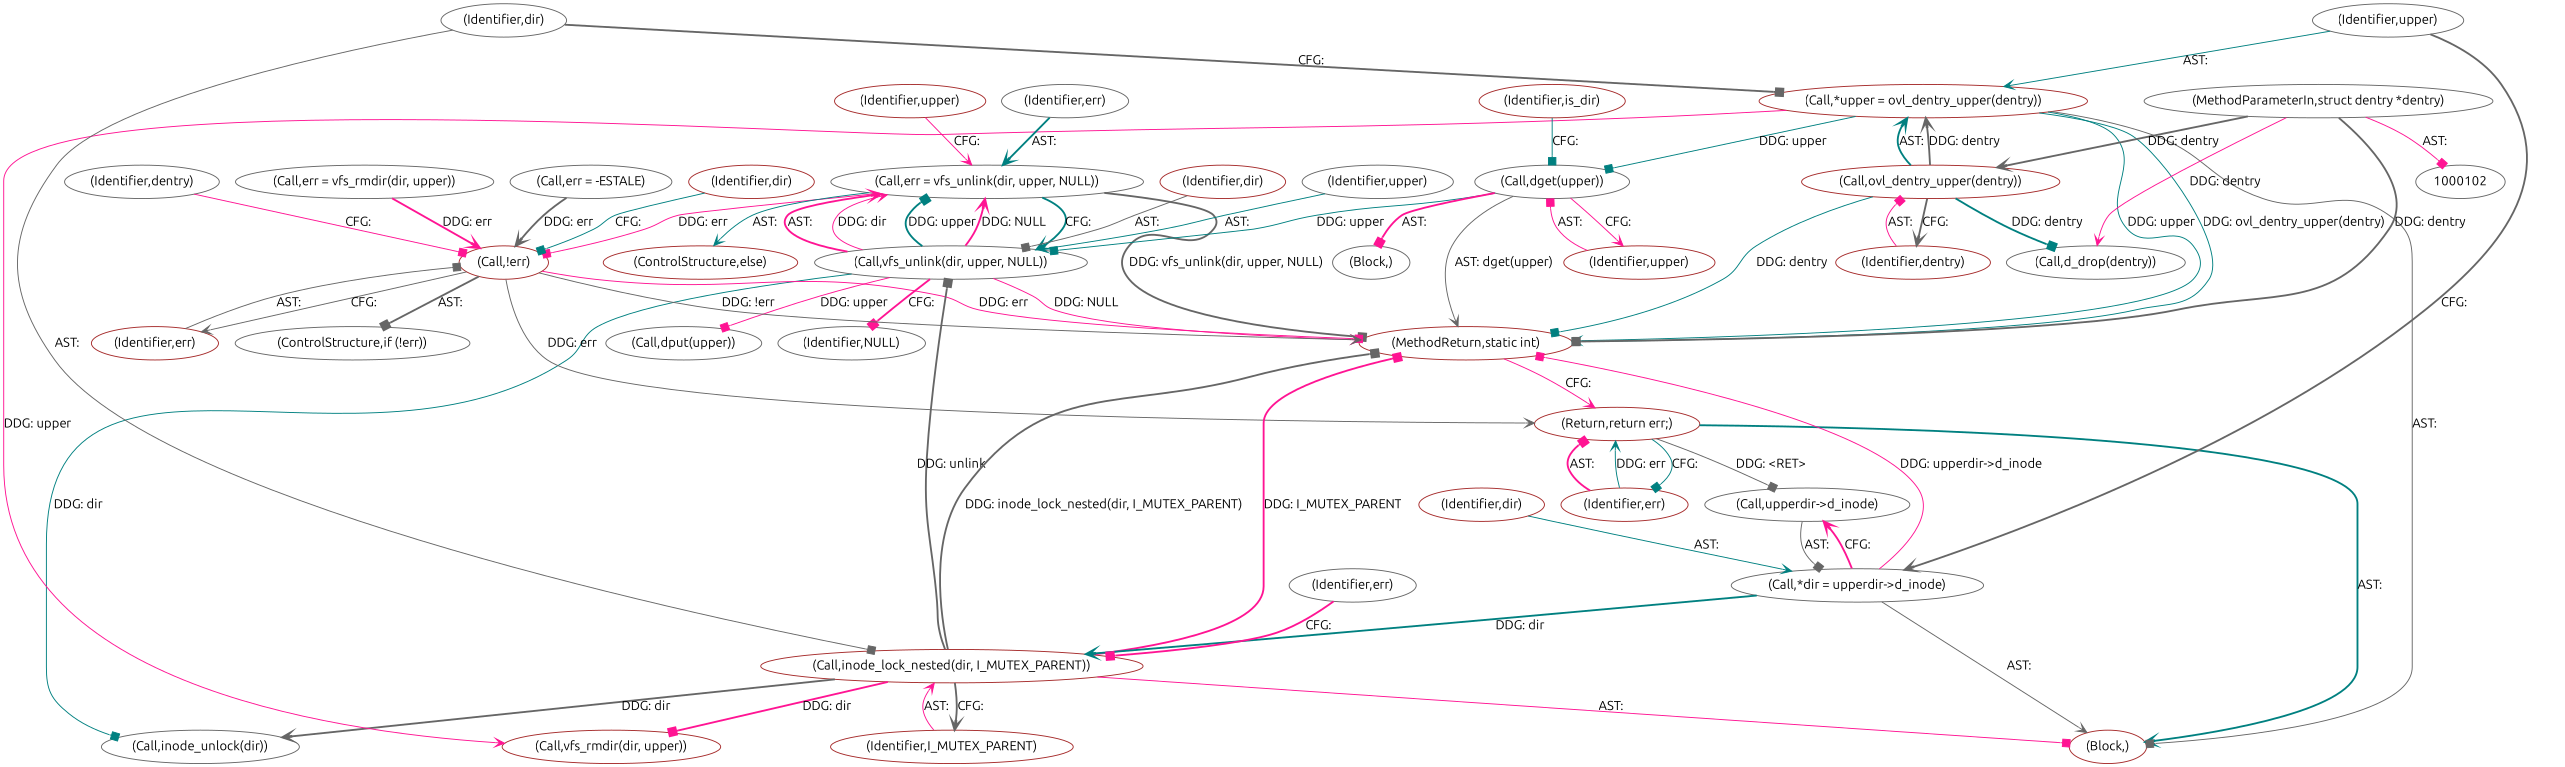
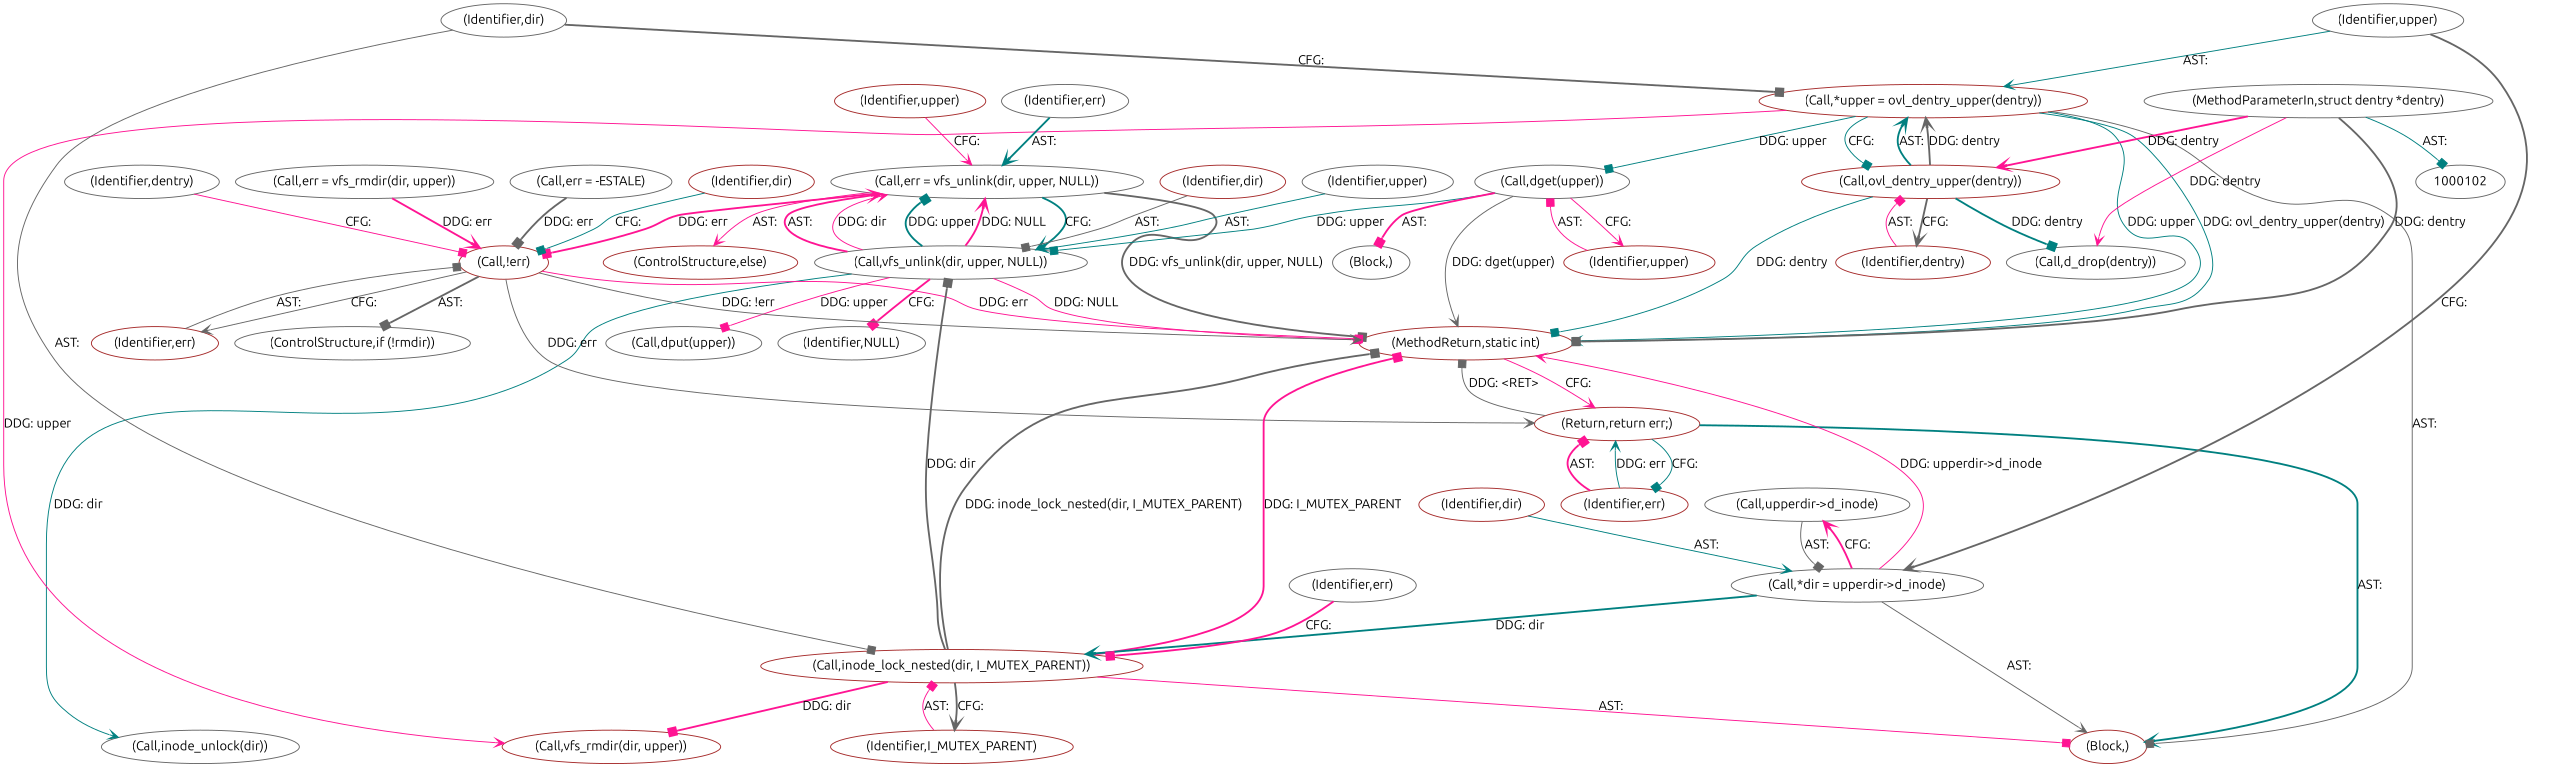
  digraph {
    fontname=Ubuntu
    node [color=gray40 fontname=Ubuntu]
    edge [arrowhead=box color=deeppink fontname=Ubuntu style=solid]
    n1 [label="(Call,err = vfs_unlink(dir, upper, NULL))"]
    n2 [label="(Call,vfs_unlink(dir, upper, NULL))"]
    n3 [color=brown label="(Call,!err)"]
    n4 [color=brown label="(MethodReturn,static int)"]
    n5 [color=brown label="(ControlStructure,else)"]
    n6 [label="(Call,dput(upper))"]
    n7 [label="(Call,inode_unlock(dir))"]
    n8 [label="(Identifier,NULL)"]
    n9 [color=brown label="(Return,return err;)"]
-   n10 [label="(ControlStructure,if (!err))"]
+   n10 [label="(ControlStructure,if (!rmdir))"]
    n11 [color=brown label="(Identifier,err)"]
    n12 [color=brown label="(Call,inode_lock_nested(dir, I_MUTEX_PARENT))"]
    n13 [color=brown label="(Block,)"]
    n14 [color=brown label="(Call,vfs_rmdir(dir, upper))"]
    n15 [color=brown label="(Identifier,I_MUTEX_PARENT)"]
    n16 [label="(Call,*dir = upperdir->d_inode)"]
    n17 [label="(Call,upperdir->d_inode)"]
    n18 [label="(Call,dget(upper))"]
    n19 [color=brown label="(Identifier,upper)"]
    n20 [label="(Block,)"]
    n21 [color=brown label="(Call,*upper = ovl_dentry_upper(dentry))"]
    n22 [color=brown label="(Call,ovl_dentry_upper(dentry))"]
    n23 [color=brown label="(Identifier,dentry)"]
    n24 [label="(Call,d_drop(dentry))"]
    n25 [label="(MethodParameterIn,struct dentry *dentry)"]
    1000102
    n27 [color=brown label="(Identifier,err)"]
    n28 [label="(Call,err = vfs_rmdir(dir, upper))"]
    n29 [color=brown label="(Identifier,upper)"]
    n30 [label="(Call,err = -ESTALE)"]
    n31 [label="(Identifier,err)"]
    n32 [color=brown label="(Identifier,dir)"]
    n33 [color=brown label="(Identifier,dir)"]
-   n34 [color=brown label="(Identifier,is_dir)"]
    n35 [label="(Identifier,err)"]
    n36 [label="(Identifier,dir)"]
    n37 [label="(Identifier,upper)"]
    n38 [label="(Identifier,upper)"]
    n39 [color=brown label="(Identifier,dir)"]
    n40 [label="(Identifier,dentry)"]
    n1 -> n2 [arrowhead=vee color=teal label="CFG: " style=bold]
-   n1 -> n3 [label="DDG: err"]
+   n1 -> n3 [label="DDG: err" style=bold]
    n1 -> n4 [color=gray40 label="DDG: vfs_unlink(dir, upper, NULL)" style=bold]
-   n1 -> n5 [arrowhead=vee color=teal label="AST: "]
+   n1 -> n5 [arrowhead=vee label="AST: "]
    n2 -> n1 [arrowhead=vee label="AST: " style=bold]
    n2 -> n1 [arrowhead=vee label="DDG: dir"]
    n2 -> n1 [color=teal label="DDG: upper" style=bold]
    n2 -> n1 [arrowhead=vee label="DDG: NULL" style=bold]
-   n2 -> n4 [arrowhead=vee label="DDG: NULL"]
+   n2 -> n4 [label="DDG: NULL"]
    n2 -> n6 [label="DDG: upper"]
-   n2 -> n7 [color=teal label="DDG: dir"]
+   n2 -> n7 [arrowhead=vee color=teal label="DDG: dir"]
    n2 -> n8 [label="CFG: " style=bold]
    n3 -> n4 [label="DDG: err"]
    n3 -> n4 [arrowhead=vee color=gray40 label="DDG: !err"]
    n3 -> n9 [arrowhead=vee color=gray40 label="DDG: err"]
    n3 -> n10 [color=gray40 label="AST: " style=bold]
    n3 -> n11 [arrowhead=vee color=gray40 label="CFG: "]
    n4 -> n9 [arrowhead=vee label="CFG: "]
-   n9 -> n17 [color=gray40 label="DDG: <RET>"]
+   n9 -> n4 [color=gray40 label="DDG: <RET>"]
    n9 -> n13 [arrowhead=vee color=teal label="AST: " style=bold]
    n9 -> n27 [color=teal label="CFG: "]
    n11 -> n3 [color=gray40 label="AST: "]
-   n12 -> n2 [color=gray40 label="DDG: unlink" style=bold]
+   n12 -> n2 [color=gray40 label="DDG: dir" style=bold]
    n12 -> n4 [color=gray40 label="DDG: inode_lock_nested(dir, I_MUTEX_PARENT)" style=bold]
    n12 -> n4 [label="DDG: I_MUTEX_PARENT" style=bold]
-   n12 -> n7 [arrowhead=vee color=gray40 label="DDG: dir" style=bold]
    n12 -> n13 [label="AST: "]
    n12 -> n14 [label="DDG: dir" style=bold]
    n12 -> n15 [arrowhead=vee color=gray40 label="CFG: " style=bold]
-   n15 -> n12 [arrowhead=vee label="AST: "]
-   n16 -> n4 [label="DDG: upperdir->d_inode"]
+   n15 -> n12 [label="AST: "]
+   n16 -> n4 [arrowhead=vee label="DDG: upperdir->d_inode"]
    n16 -> n12 [arrowhead=vee color=teal label="DDG: dir" style=bold]
    n16 -> n13 [arrowhead=vee color=gray40 label="AST: "]
    n16 -> n17 [arrowhead=vee label="CFG: " style=bold]
    n17 -> n16 [color=gray40 label="AST: "]
    n18 -> n2 [color=teal label="DDG: upper"]
-   n18 -> n4 [arrowhead=vee color=gray40 label="AST: dget(upper)"]
+   n18 -> n4 [arrowhead=vee color=gray40 label="DDG: dget(upper)"]
    n18 -> n19 [arrowhead=vee label="CFG: "]
    n18 -> n20 [label="AST: " style=bold]
    n19 -> n18 [label="AST: "]
    n21 -> n4 [arrowhead=vee color=teal label="DDG: upper"]
    n21 -> n4 [color=teal label="DDG: ovl_dentry_upper(dentry)"]
    n21 -> n13 [color=gray40 label="AST: "]
    n21 -> n14 [arrowhead=vee label="DDG: upper"]
    n21 -> n18 [color=teal label="DDG: upper"]
+   n21 -> n22 [color=teal label="CFG: "]
    n22 -> n4 [color=teal label="DDG: dentry"]
    n22 -> n21 [arrowhead=vee color=teal label="AST: " style=bold]
    n22 -> n21 [arrowhead=vee color=gray40 label="DDG: dentry" style=bold]
    n22 -> n23 [arrowhead=vee color=gray40 label="CFG: " style=bold]
    n22 -> n24 [color=teal label="DDG: dentry" style=bold]
    n23 -> n22 [label="AST: "]
    n25 -> n4 [color=gray40 label="DDG: dentry" style=bold]
-   n25 -> n22 [arrowhead=vee color=gray40 label="DDG: dentry" style=bold]
+   n25 -> n22 [arrowhead=vee label="DDG: dentry" style=bold]
    n25 -> n24 [arrowhead=vee label="DDG: dentry"]
-   n25 -> 1000102 [label="AST: "]
+   n25 -> 1000102 [color=teal label="AST: "]
    n27 -> n9 [label="AST: " style=bold]
    n27 -> n9 [arrowhead=vee color=teal label="DDG: err"]
    n28 -> n3 [arrowhead=vee label="DDG: err" style=bold]
    n29 -> n1 [arrowhead=vee label="CFG: "]
-   n30 -> n3 [arrowhead=vee color=gray40 label="DDG: err" style=bold]
+   n30 -> n3 [color=gray40 label="DDG: err" style=bold]
    n31 -> n1 [arrowhead=vee color=teal label="AST: " style=bold]
    n32 -> n2 [color=gray40 label="AST: "]
    n33 -> n16 [arrowhead=vee color=teal label="AST: "]
-   n34 -> n18 [color=teal label="CFG: "]
    n35 -> n12 [label="CFG: " style=bold]
    n36 -> n12 [color=gray40 label="AST: "]
    n36 -> n21 [color=gray40 label="CFG: " style=bold]
    n37 -> n16 [arrowhead=vee color=gray40 label="CFG: " style=bold]
    n37 -> n21 [arrowhead=vee color=teal label="AST: "]
    n38 -> n2 [arrowhead=vee color=teal label="AST: "]
    n39 -> n3 [color=teal label="CFG: "]
    n40 -> n3 [label="CFG: "]
  }
